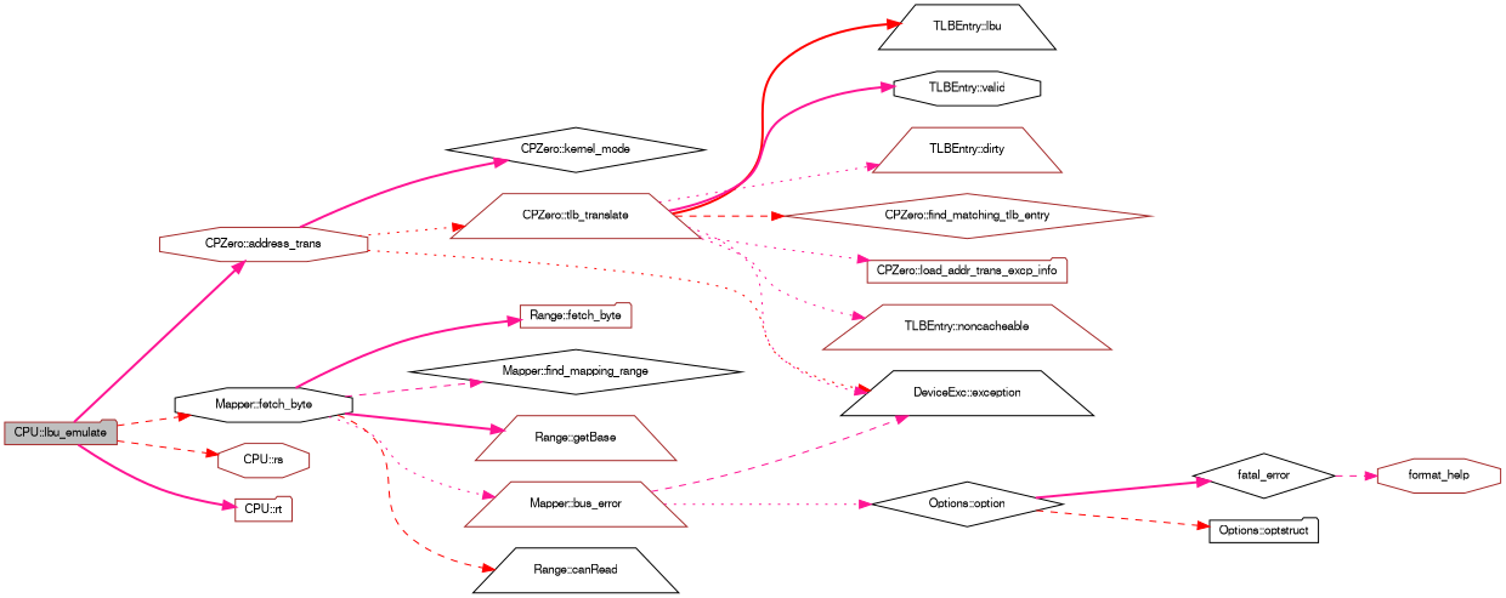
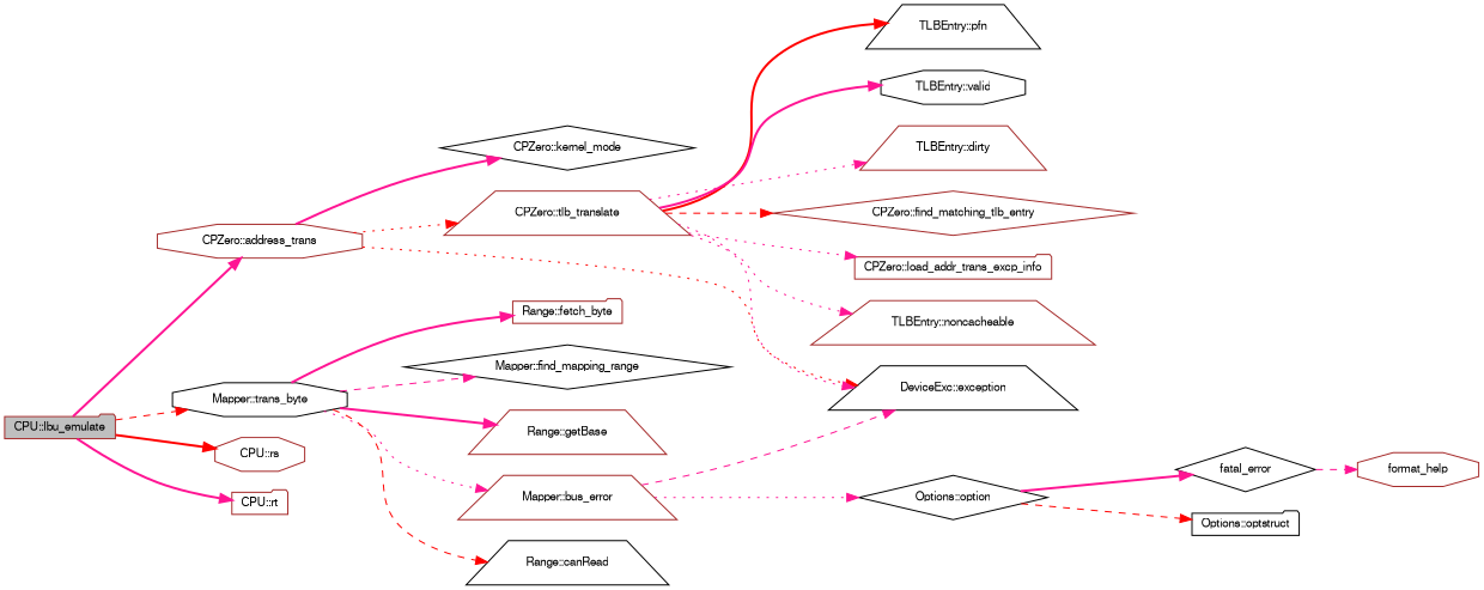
  digraph {
    rankdir=LR
    node [color=brown fillcolor=white fontname=FreeSans fontsize=10 shape=trapezium style=filled]
    edge [color=deeppink fontname=FreeSans fontsize=10 labelfontname=FreeSans labelfontsize=10 style=bold]
    n1 [fillcolor=grey75 fontcolor=black height=0.2 label="CPU::lbu_emulate" shape=folder width=0.4]
    n2 [height=0.2 label="CPZero::address_trans" shape=octagon width=0.4]
-   n3 [color=black height=0.2 label="Mapper::fetch_byte" shape=octagon width=0.4]
+   n3 [color=black height=0.2 label="Mapper::trans_byte" shape=octagon width=0.4]
    n4 [height=0.2 label="CPU::rs" shape=octagon width=0.4]
    n5 [height=0.2 label="CPU::rt" shape=folder width=0.4]
    n6 [color=black height=0.2 label="DeviceExc::exception" width=0.4]
    n7 [color=black height=0.2 label="CPZero::kernel_mode" shape=diamond width=0.4]
    n8 [height=0.2 label="CPZero::tlb_translate" width=0.4]
    n9 [height=0.2 label="Mapper::bus_error" width=0.4]
    n10 [color=black height=0.2 label="Range::canRead" width=0.4]
    n11 [height=0.2 label="Range::fetch_byte" shape=folder width=0.4]
    n12 [color=black height=0.2 label="Mapper::find_mapping_range" shape=diamond width=0.4]
    n13 [height=0.2 label="Range::getBase" width=0.4]
    n14 [height=0.2 label="TLBEntry::dirty" width=0.4]
    n15 [height=0.2 label="CPZero::find_matching_tlb_entry" shape=diamond width=0.4]
    n16 [height=0.2 label="CPZero::load_addr_trans_excp_info" shape=folder width=0.4]
    n17 [height=0.2 label="TLBEntry::noncacheable" width=0.4]
-   n18 [color=black height=0.2 label="TLBEntry::lbu" width=0.4]
+   n18 [color=black height=0.2 label="TLBEntry::pfn" width=0.4]
    n19 [color=black height=0.2 label="TLBEntry::valid" shape=octagon width=0.4]
    n20 [color=black height=0.2 label="Options::option" shape=diamond width=0.4]
    n21 [color=black height=0.2 label=fatal_error shape=diamond width=0.4]
    n22 [color=black height=0.2 label="Options::optstruct" shape=folder width=0.4]
    n23 [height=0.2 label=format_help shape=octagon width=0.4]
    n1 -> n2
    n1 -> n3 [color=red style=dashed]
-   n1 -> n4 [color=red style=dashed]
+   n1 -> n4 [color=red]
    n1 -> n5
    n2 -> n6 [color=red style=dotted]
    n2 -> n7
    n2 -> n8 [color=red style=dotted]
    n3 -> n9 [style=dotted]
    n3 -> n10 [color=red style=dashed]
    n3 -> n11
    n3 -> n12 [style=dashed]
    n3 -> n13
    n8 -> n6 [style=dotted]
    n8 -> n14 [style=dotted]
    n8 -> n15 [color=red style=dashed]
    n8 -> n16 [style=dotted]
    n8 -> n17 [style=dotted]
    n8 -> n18 [color=red]
    n8 -> n19
    n9 -> n6 [style=dashed]
    n9 -> n20 [style=dotted]
    n20 -> n21
    n20 -> n22 [color=red style=dashed]
    n21 -> n23 [style=dashed]
  }
